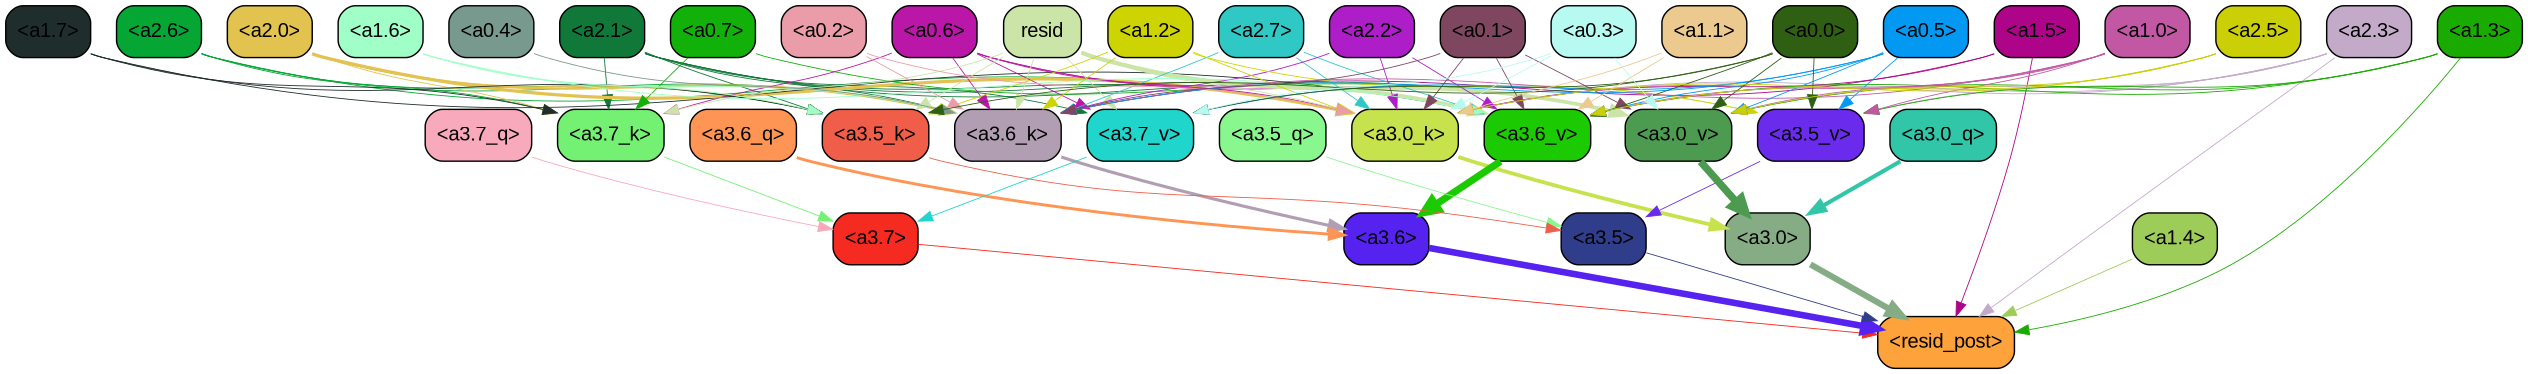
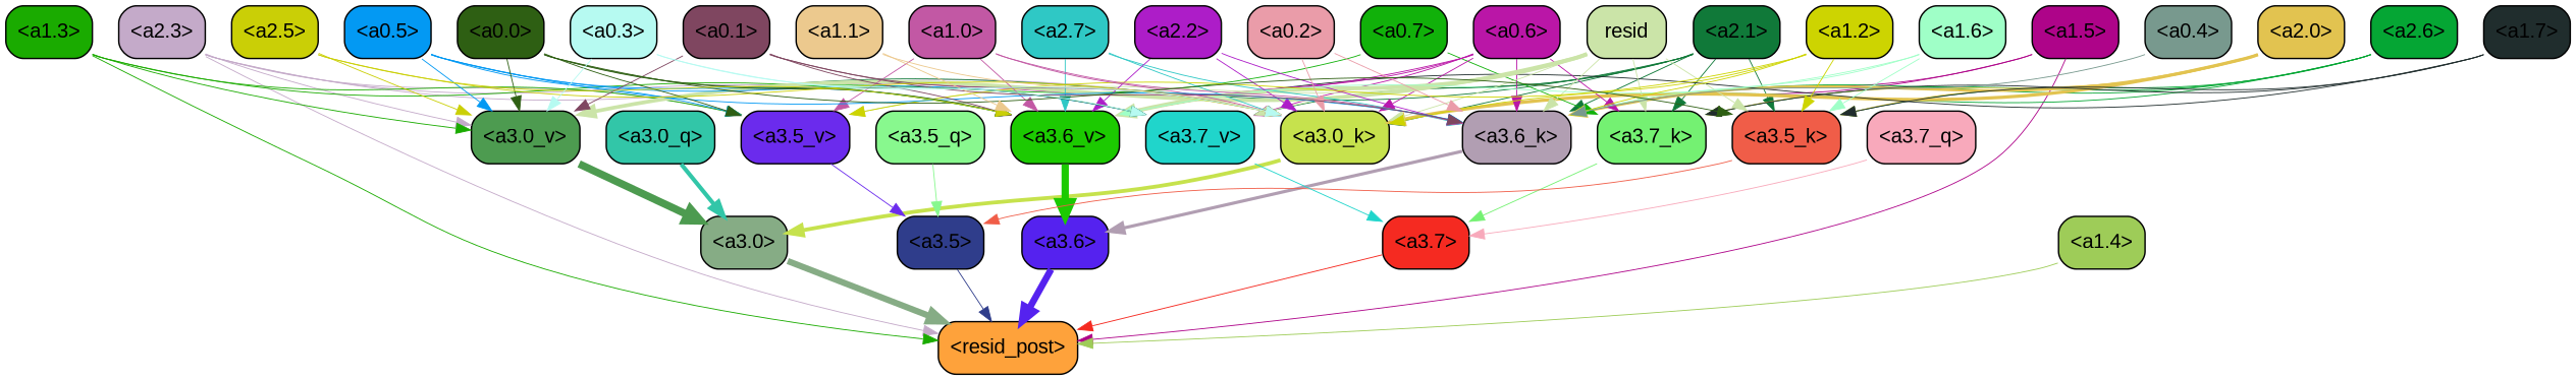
  strict digraph {
    fontname="Liberation Sans"
    splines=true
    node [color=black fontname="Liberation Sans" shape=box style="filled, rounded"]
    edge [color="#cbe4a8" fontname="Liberation Sans" penwidth=0.6]
    "<a3.7>" [fillcolor="#f52a21"]
    "<resid_post>" [fillcolor="#fea23b"]
    "<a3.6>" [fillcolor="#5522ef"]
    "<a3.5>" [fillcolor="#2f3d8b"]
    "<a3.0>" [fillcolor="#86ac85"]
    "<a2.3>" [fillcolor="#c4aac9"]
    "<a3.0_k>" [fillcolor="#c6e24d"]
    "<a3.6_v>" [fillcolor="#1cca01"]
    "<a3.5_v>" [fillcolor="#6b2bed"]
    "<a3.0_v>" [fillcolor="#4d9b50"]
    "<a1.5>" [fillcolor="#ae0489"]
    "<a3.6_k>" [fillcolor="#b19eb2"]
    "<a1.4>" [fillcolor="#9ecc58"]
    "<a1.3>" [fillcolor="#1aab00"]
    "<a3.7_q>" [fillcolor="#f8a9bb"]
-   "<a3.6_q>" [fillcolor="#ff9554"]
    "<a3.5_q>" [fillcolor="#88f88e"]
    "<a3.0_q>" [fillcolor="#32c6a8"]
    "<a3.7_k>" [fillcolor="#74f172"]
    "<a3.5_k>" [fillcolor="#f05d48"]
    "<a3.7_v>" [fillcolor="#20d5cb"]
    "<a2.6>" [fillcolor="#05a634"]
    "<a2.1>" [fillcolor="#107939"]
    "<a2.0>" [fillcolor="#e2c350"]
    "<a1.7>" [fillcolor="#202d2d"]
    "<a0.7>" [fillcolor="#11b10a"]
    "<a0.6>" [fillcolor="#ba16a7"]
    n28 [fillcolor="#cbe4a8" label=resid]
    "<a2.7>" [fillcolor="#2fc8c5"]
    "<a2.2>" [fillcolor="#ad1dc8"]
    "<a1.6>" [fillcolor="#9fffc7"]
    "<a1.2>" [fillcolor="#cdd401"]
    "<a1.0>" [fillcolor="#c258a4"]
    "<a0.5>" [fillcolor="#0399f3"]
    "<a0.4>" [fillcolor="#78998e"]
    "<a0.2>" [fillcolor="#ea9ca9"]
    "<a0.1>" [fillcolor="#7f4660"]
    "<a0.0>" [fillcolor="#2e5f13"]
    "<a2.5>" [fillcolor="#cacf06"]
    "<a1.1>" [fillcolor="#ecc98e"]
    "<a0.3>" [fillcolor="#b6faf1"]
    "<a3.7>" -> "<resid_post>" [color="#f52a21" penwidth=0.6239100098609924]
    "<a3.6>" -> "<resid_post>" [color="#5522ef" penwidth=4.569062113761902]
    "<a3.5>" -> "<resid_post>" [color="#2f3d8b"]
    "<a3.0>" -> "<resid_post>" [color="#86ac85" penwidth=4.283544182777405]
    "<a2.3>" -> "<resid_post>" [color="#c4aac9"]
    "<a2.3>" -> "<a3.0_k>" [color="#c4aac9"]
    "<a2.3>" -> "<a3.6_v>" [color="#c4aac9"]
    "<a2.3>" -> "<a3.5_v>" [color="#c4aac9"]
    "<a2.3>" -> "<a3.0_v>" [color="#c4aac9"]
    "<a3.0_k>" -> "<a3.0>" [color="#c6e24d" penwidth=2.6323853135108948]
    "<a3.6_v>" -> "<a3.6>" [color="#1cca01" penwidth=4.972373723983765]
    "<a3.5_v>" -> "<a3.5>" [color="#6b2bed"]
    "<a3.0_v>" -> "<a3.0>" [color="#4d9b50" penwidth=5.1638524532318115]
    "<a1.5>" -> "<resid_post>" [color="#ae0489"]
    "<a1.5>" -> "<a3.0_k>" [color="#ae0489"]
    "<a1.5>" -> "<a3.6_k>" [color="#ae0489"]
    "<a3.6_k>" -> "<a3.6>" [color="#b19eb2" penwidth=2.1770318150520325]
    "<a1.4>" -> "<resid_post>" [color="#9ecc58"]
    "<a1.3>" -> "<resid_post>" [color="#1aab00"]
    "<a1.3>" -> "<a3.6_v>" [color="#1aab00"]
    "<a1.3>" -> "<a3.5_v>" [color="#1aab00"]
    "<a1.3>" -> "<a3.0_v>" [color="#1aab00"]
    "<a3.7_q>" -> "<a3.7>" [color="#f8a9bb"]
-   "<a3.6_q>" -> "<a3.6>" [color="#ff9554" penwidth=2.0344843566417694]
    "<a3.5_q>" -> "<a3.5>" [color="#88f88e"]
    "<a3.0_q>" -> "<a3.0>" [color="#32c6a8" penwidth=2.863015294075012]
    "<a3.7_k>" -> "<a3.7>" [color="#74f172"]
    "<a3.5_k>" -> "<a3.5>" [color="#f05d48"]
    "<a3.7_v>" -> "<a3.7>" [color="#20d5cb"]
    "<a2.6>" -> "<a3.0_k>" [color="#05a634"]
    "<a2.6>" -> "<a3.6_k>" [color="#05a634"]
    "<a2.6>" -> "<a3.7_k>" [color="#05a634"]
    "<a2.6>" -> "<a3.5_k>" [color="#05a634"]
    "<a2.1>" -> "<a3.0_k>" [color="#107939"]
    "<a2.1>" -> "<a3.6_v>" [color="#107939"]
    "<a2.1>" -> "<a3.0_v>" [color="#107939"]
    "<a2.1>" -> "<a3.6_k>" [color="#107939"]
    "<a2.1>" -> "<a3.7_k>" [color="#107939"]
    "<a2.1>" -> "<a3.5_k>" [color="#107939"]
    "<a2.1>" -> "<a3.7_v>" [color="#107939"]
    "<a2.0>" -> "<a3.0_k>" [color="#e2c350" penwidth=2.239806979894638]
    "<a2.0>" -> "<a3.6_k>" [color="#e2c350" penwidth=1.7047871947288513]
    "<a2.0>" -> "<a3.7_k>" [color="#e2c350"]
    "<a2.0>" -> "<a3.5_k>" [color="#e2c350"]
    "<a1.7>" -> "<a3.6_v>" [color="#202d2d"]
    "<a1.7>" -> "<a3.7_k>" [color="#202d2d"]
    "<a1.7>" -> "<a3.5_k>" [color="#202d2d"]
    "<a0.7>" -> "<a3.0_v>" [color="#11b10a"]
    "<a0.7>" -> "<a3.7_k>" [color="#11b10a"]
    "<a0.6>" -> "<a3.0_k>" [color="#ba16a7"]
    "<a0.6>" -> "<a3.6_v>" [color="#ba16a7"]
    "<a0.6>" -> "<a3.0_v>" [color="#ba16a7"]
    "<a0.6>" -> "<a3.6_k>" [color="#ba16a7"]
    "<a0.6>" -> "<a3.7_k>" [color="#ba16a7"]
    "<a0.6>" -> "<a3.7_v>" [color="#ba16a7"]
    n28 -> "<a3.0_k>"
    n28 -> "<a3.6_v>" [penwidth=2.7369276881217957]
    n28 -> "<a3.5_v>"
    n28 -> "<a3.0_v>" [penwidth=2.5778204202651978]
    n28 -> "<a3.6_k>"
    n28 -> "<a3.7_k>"
    n28 -> "<a3.5_k>"
    n28 -> "<a3.7_v>"
    "<a2.7>" -> "<a3.0_k>" [color="#2fc8c5"]
    "<a2.7>" -> "<a3.6_v>" [color="#2fc8c5"]
    "<a2.7>" -> "<a3.6_k>" [color="#2fc8c5"]
    "<a2.2>" -> "<a3.0_k>" [color="#ad1dc8"]
    "<a2.2>" -> "<a3.6_v>" [color="#ad1dc8"]
    "<a2.2>" -> "<a3.6_k>" [color="#ad1dc8"]
    "<a1.6>" -> "<a3.6_v>" [color="#9fffc7"]
    "<a1.6>" -> "<a3.6_k>" [color="#9fffc7"]
    "<a1.6>" -> "<a3.5_k>" [color="#9fffc7"]
    "<a1.2>" -> "<a3.0_k>" [color="#cdd401"]
    "<a1.2>" -> "<a3.5_v>" [color="#cdd401"]
    "<a1.2>" -> "<a3.6_k>" [color="#cdd401"]
    "<a1.2>" -> "<a3.5_k>" [color="#cdd401"]
    "<a1.0>" -> "<a3.0_k>" [color="#c258a4"]
    "<a1.0>" -> "<a3.6_v>" [color="#c258a4"]
    "<a1.0>" -> "<a3.5_v>" [color="#c258a4"]
-   "<a1.0>" -> "<a3.0_v>" [color="#c258a4"]
    "<a1.0>" -> "<a3.6_k>" [color="#c258a4"]
    "<a0.5>" -> "<a3.6_v>" [color="#0399f3"]
    "<a0.5>" -> "<a3.5_v>" [color="#0399f3"]
    "<a0.5>" -> "<a3.0_v>" [color="#0399f3"]
    "<a0.5>" -> "<a3.6_k>" [color="#0399f3"]
    "<a0.5>" -> "<a3.7_v>" [color="#0399f3"]
    "<a0.4>" -> "<a3.6_k>" [color="#78998e"]
    "<a0.2>" -> "<a3.0_k>" [color="#ea9ca9"]
    "<a0.2>" -> "<a3.6_k>" [color="#ea9ca9"]
    "<a0.1>" -> "<a3.0_k>" [color="#7f4660"]
    "<a0.1>" -> "<a3.6_v>" [color="#7f4660"]
    "<a0.1>" -> "<a3.0_v>" [color="#7f4660"]
    "<a0.1>" -> "<a3.6_k>" [color="#7f4660"]
    "<a0.0>" -> "<a3.6_v>" [color="#2e5f13"]
    "<a0.0>" -> "<a3.5_v>" [color="#2e5f13"]
    "<a0.0>" -> "<a3.0_v>" [color="#2e5f13"]
    "<a0.0>" -> "<a3.5_k>" [color="#2e5f13"]
    "<a0.0>" -> "<a3.7_v>" [color="#2e5f13"]
    "<a2.5>" -> "<a3.0_k>" [color="#cacf06"]
    "<a2.5>" -> "<a3.6_v>" [color="#cacf06"]
    "<a2.5>" -> "<a3.0_v>" [color="#cacf06"]
    "<a1.1>" -> "<a3.0_k>" [color="#ecc98e"]
    "<a1.1>" -> "<a3.6_v>" [color="#ecc98e"]
    "<a0.3>" -> "<a3.0_k>" [color="#b6faf1"]
    "<a0.3>" -> "<a3.0_v>" [color="#b6faf1"]
    "<a0.3>" -> "<a3.7_v>" [color="#b6faf1"]
  }
